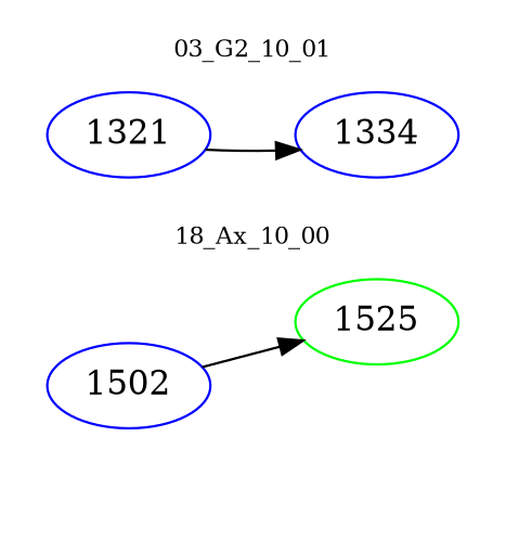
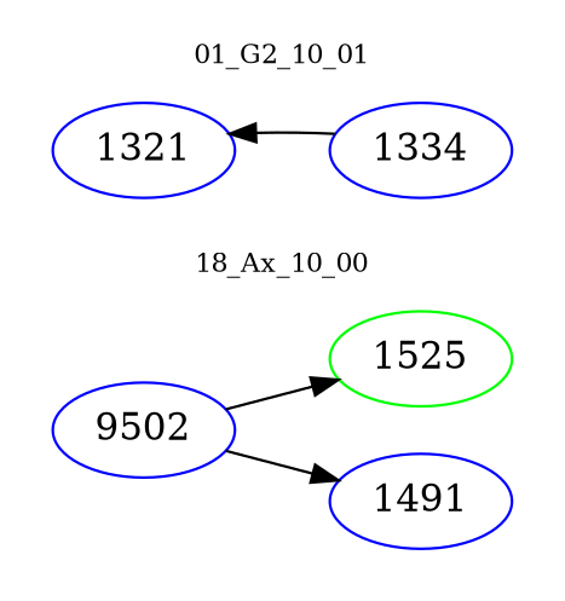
  digraph {
    rankdir=LR
    node [color=blue]
    edge [color=black]
-   n1 [label=1502]
+   n1 [label=9502]
+   n2 [label=1491]
    n3 [color=green label=1525]
    n4 [label=1321]
    n5 [label=1334]
    subgraph cluster_1 {
      color=white
      fontsize=10
      label="18_Ax_10_00"
      n1
+     n2
      n3
    }
    subgraph cluster_2 {
      color=white
      fontsize=10
-     label="03_G2_10_01"
+     label="01_G2_10_01"
      n4
      n5
    }
+   n1 -> n2
    n1 -> n3
-   n4 -> n5
+   n5 -> n4
  }
